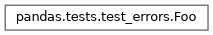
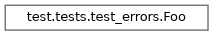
  digraph {
    rankdir=LR
-   n1 [color=grey40 fillcolor=white fontname=Helvetica fontsize=10 height=0.2 label="pandas.tests.test_errors.Foo" shape=box style=filled width=0.4]
+   n1 [color=grey40 fillcolor=white fontname=Helvetica fontsize=10 height=0.2 label="test.tests.test_errors.Foo" shape=box style=filled width=0.4]
  }
